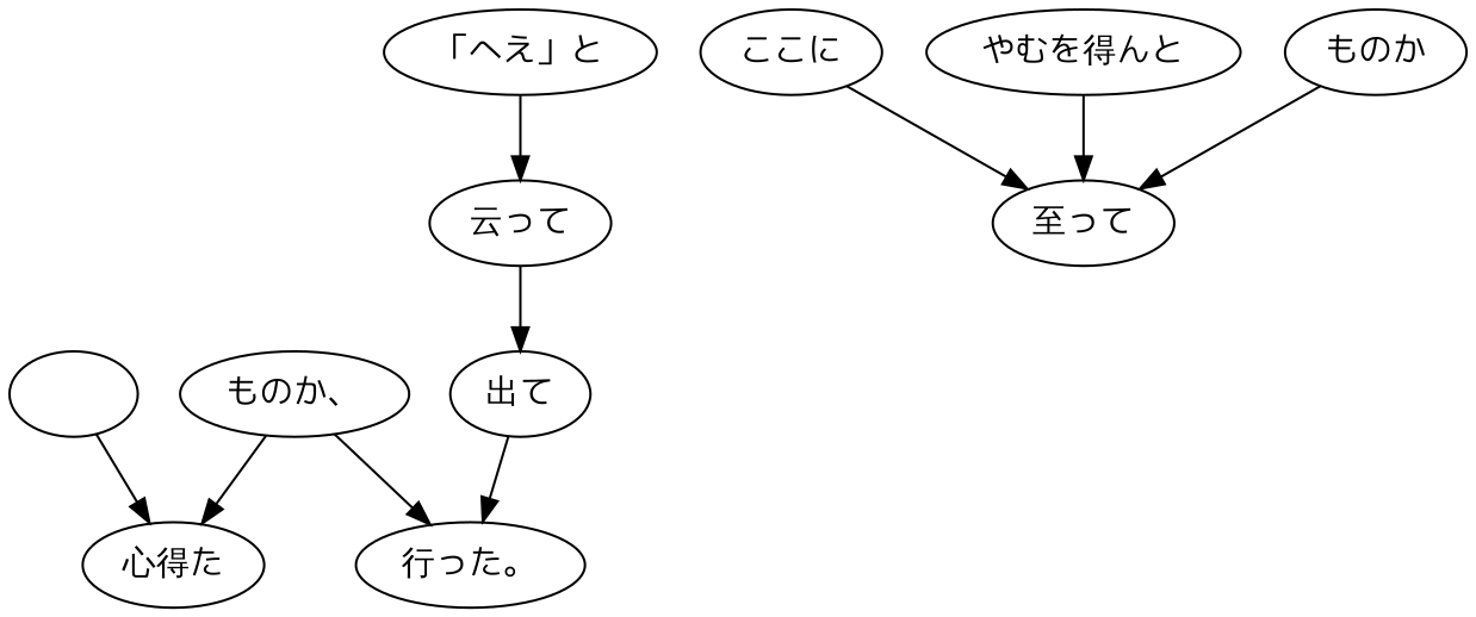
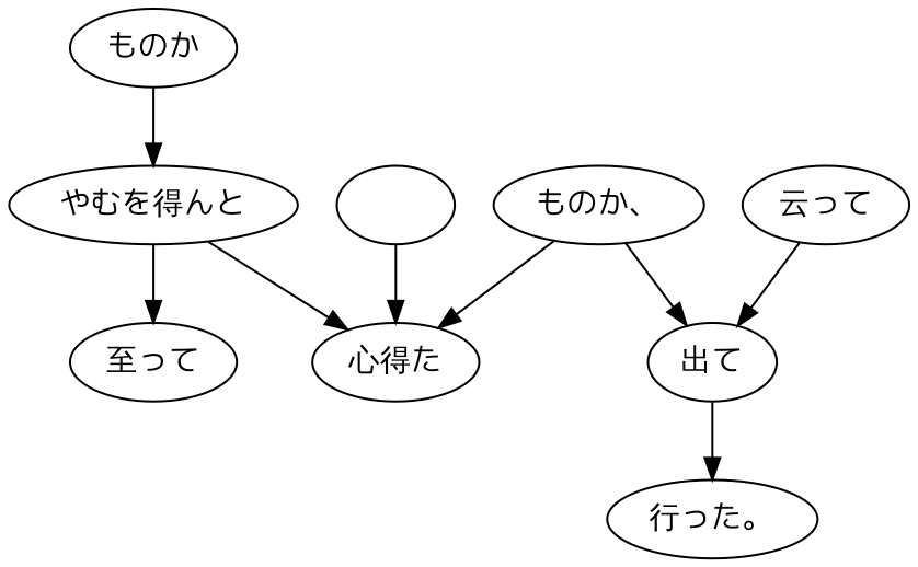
  digraph {
    fontname="DejaVu Sans Mono"
    node [fontname="DejaVu Sans Mono"]
    edge [fontname="DejaVu Sans Mono"]
    n1 [label="　"]
    n2 [label="心得た"]
-   n3 [label="ここに"]
    n4 [label="至って"]
    n5 [label="やむを得んと"]
    n6 [label="ものか"]
    n7 [label="ものか、"]
    n8 [label="行った。"]
-   n9 [label="「へえ」と"]
    n10 [label="云って"]
    n11 [label="出て"]
    n1 -> n2
-   n3 -> n4
+   n5 -> n2
    n5 -> n4
-   n6 -> n4
+   n6 -> n5
    n7 -> n2
-   n7 -> n8
-   n9 -> n10
+   n7 -> n11
    n10 -> n11
    n11 -> n8
  }
